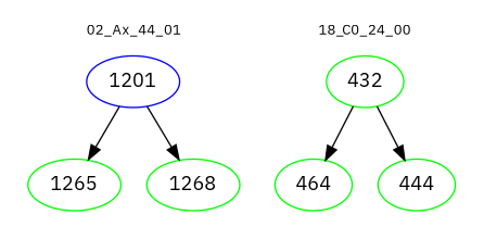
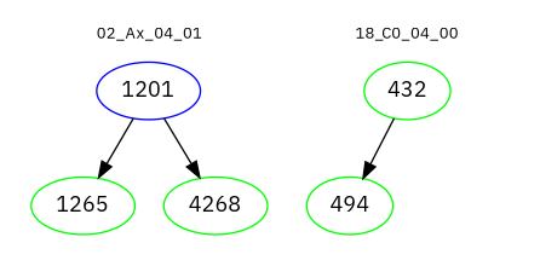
  digraph {
    fontname="IBM Plex Sans"
    node [color=green fontname="IBM Plex Sans"]
    edge [color=black fontname="IBM Plex Sans"]
    n1 [color=blue label=1201]
    n2 [label=1265]
-   n3 [label=1268]
+   n3 [label=4268]
    n4 [label=432]
-   n5 [label=464]
-   n6 [label=444]
+   n5 [label=494]
    subgraph cluster_1 {
      color=white
      fontsize=10
-     label="02_Ax_44_01"
+     label="02_Ax_04_01"
      n1
      n2
      n3
    }
    subgraph cluster_2 {
      color=white
      fontsize=10
-     label="18_C0_24_00"
+     label="18_C0_04_00"
      n4
      n5
-     n6
    }
    n1 -> n2
    n1 -> n3
    n4 -> n5
-   n4 -> n6
  }
